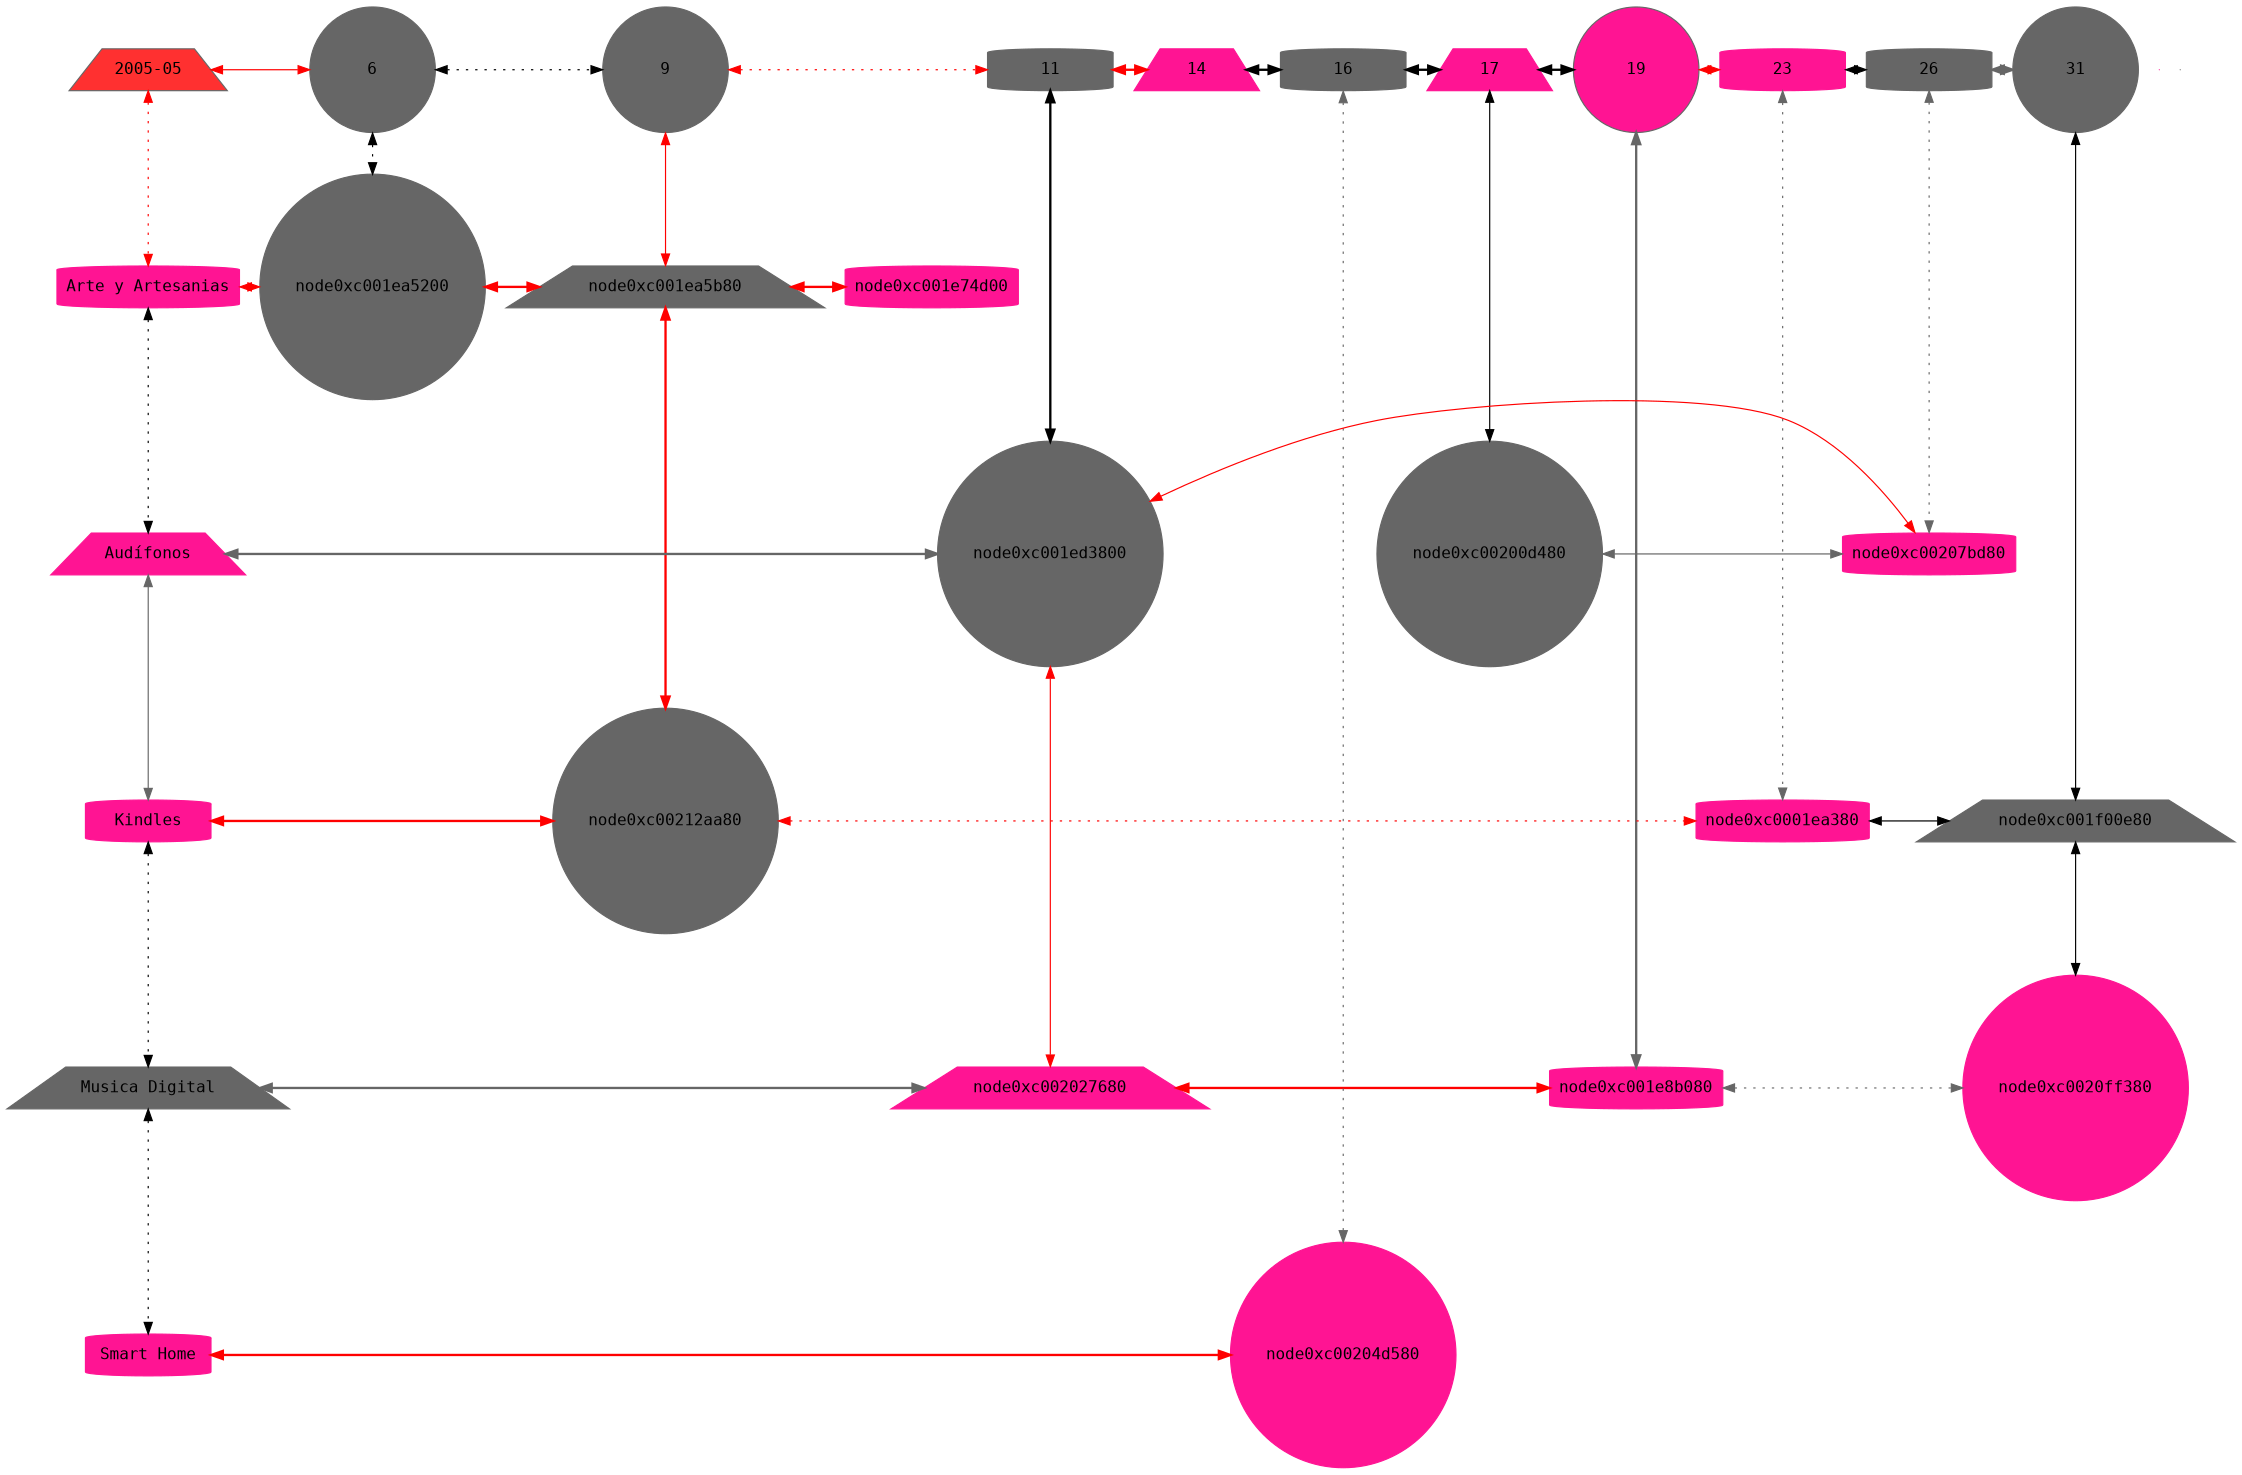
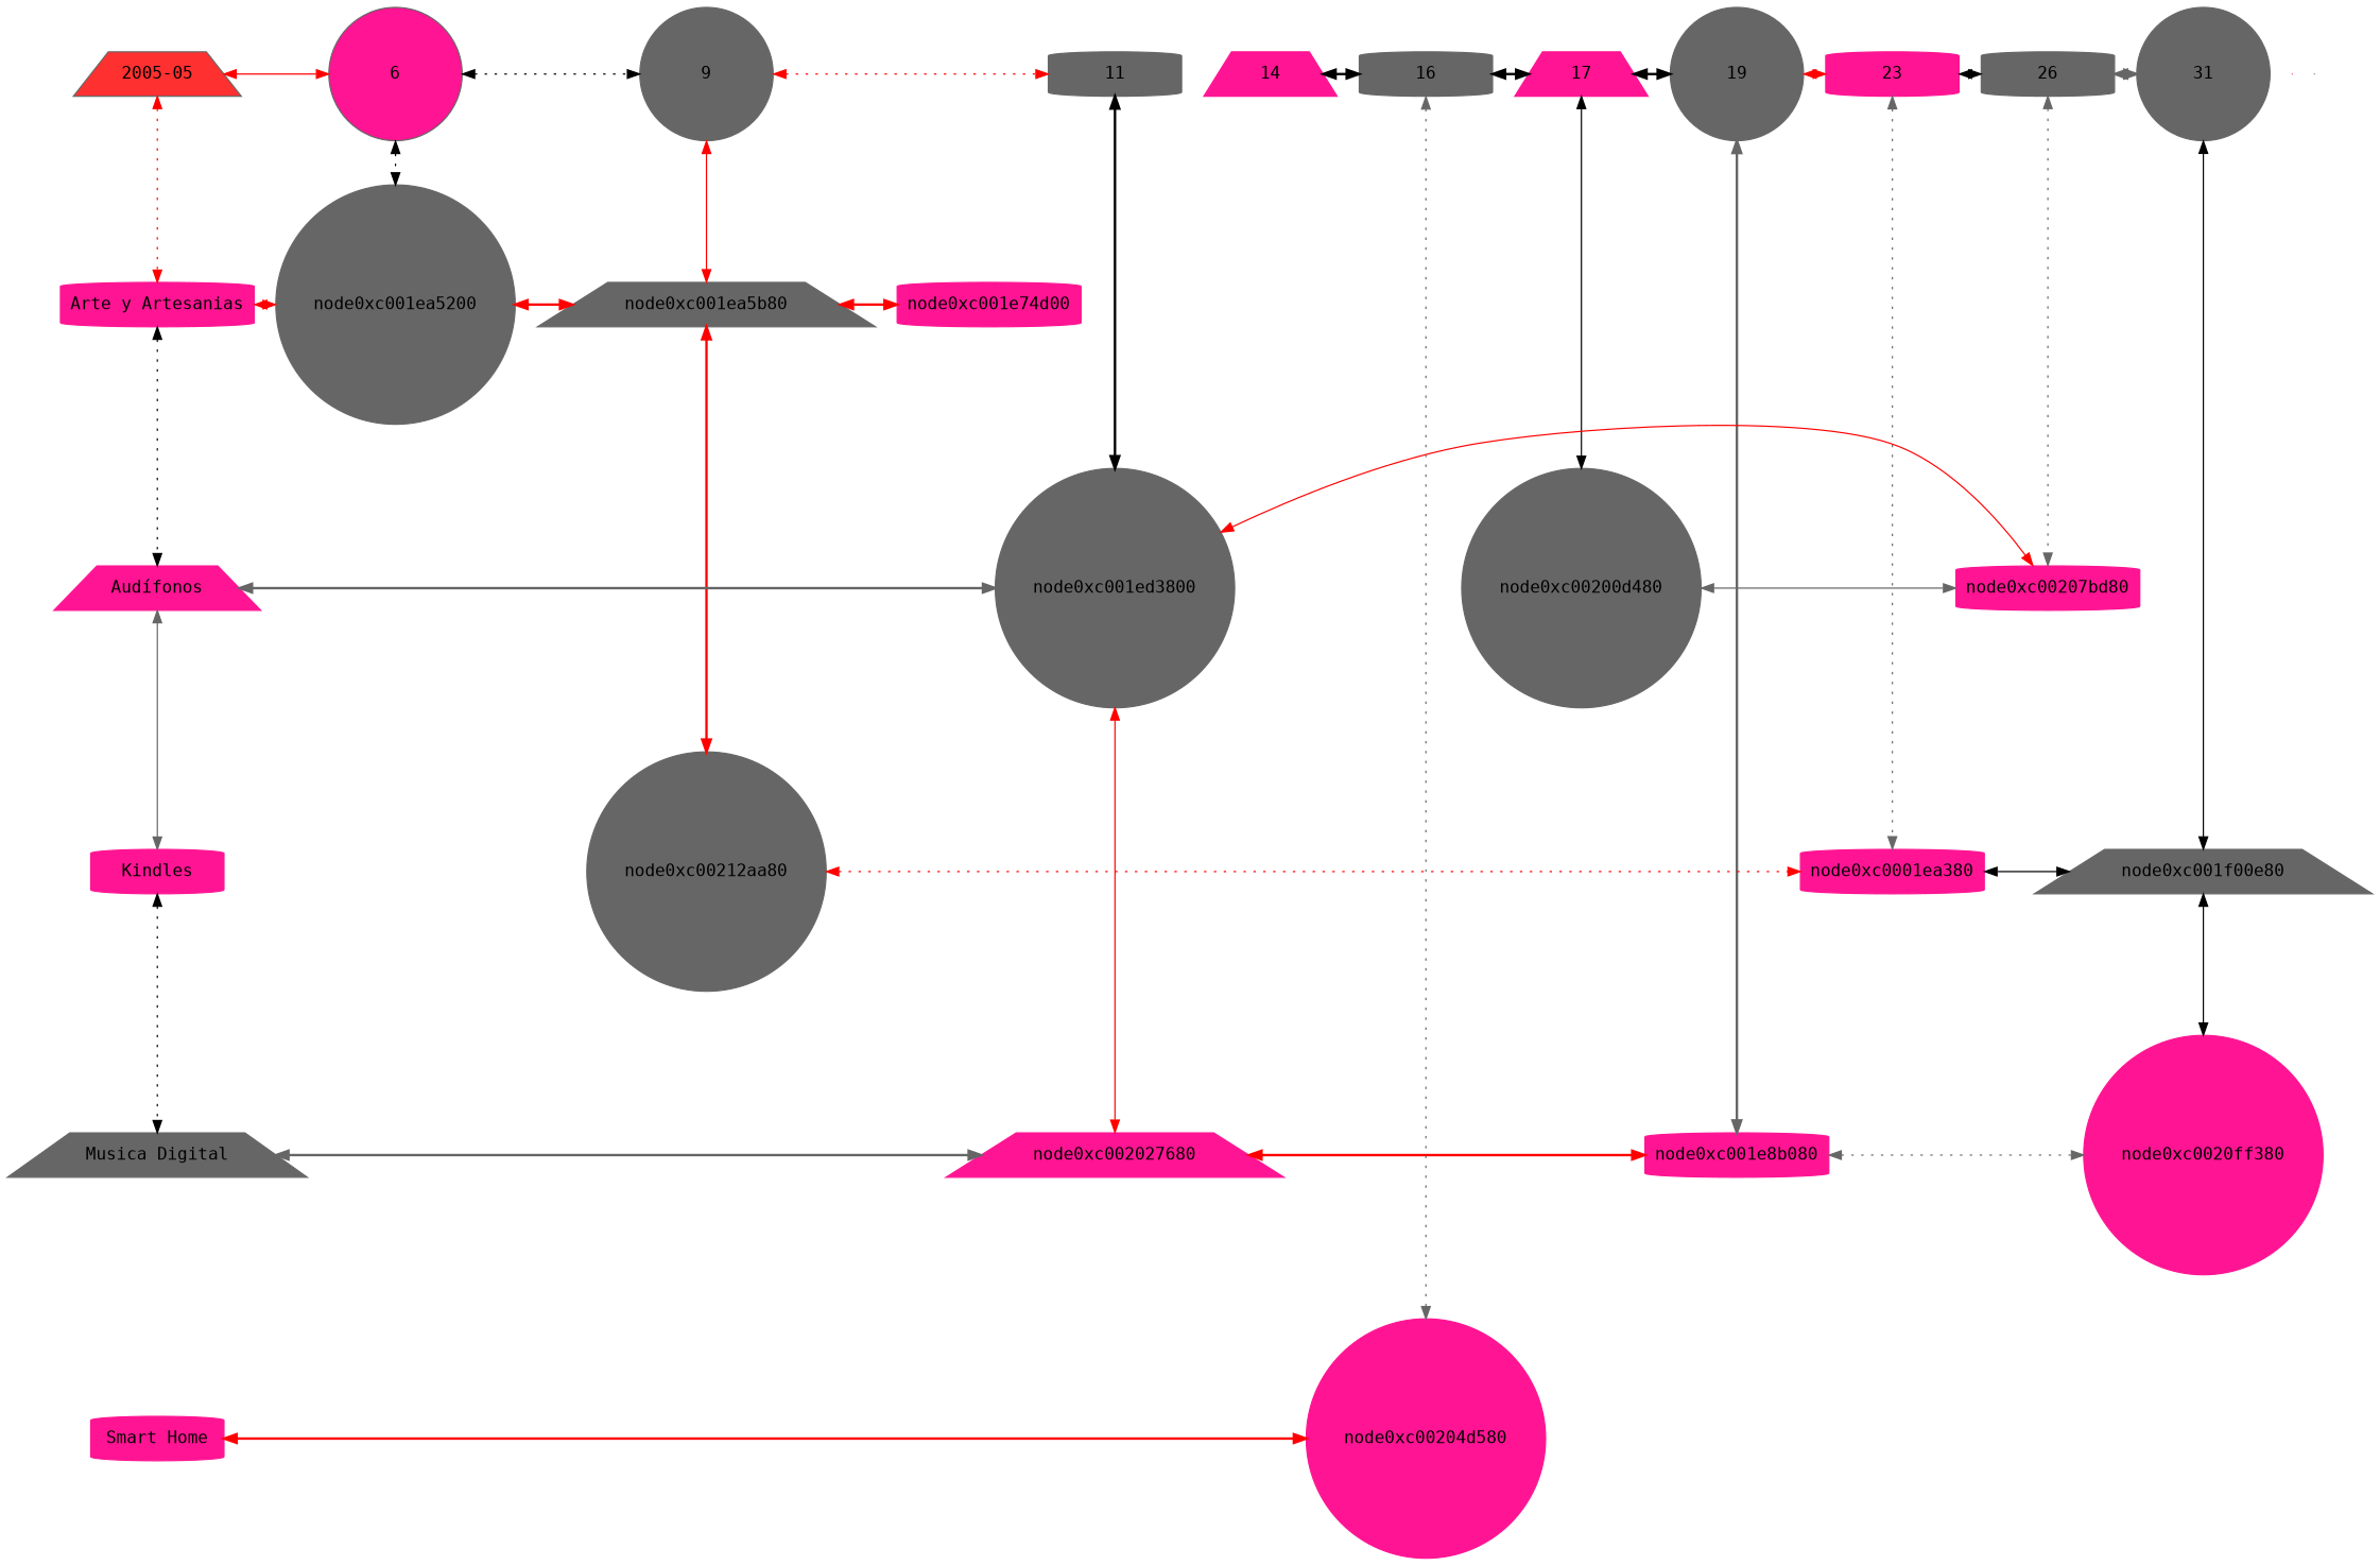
  digraph {
    fontname="DejaVu Sans Mono"
    node [color=gray40 fontname="DejaVu Sans Mono" group=1 shape=cylinder style=filled]
    edge [color=red dir=both fontname="DejaVu Sans Mono" style=dotted]
    n1 [fillcolor=firebrick1 label="2005-05" shape=trapezium width=1.5]
-   n2 [group=6 label=6 shape=circle width=1.5]
+   n2 [group=6 label=6 shape=circle width=1.5 fillcolor=deeppink]
    n3 [group=9 label=9 shape=circle width=1.5]
    n4 [group=11 label=11 width=1.5]
    n5 [color=deeppink group=14 label=14 shape=trapezium width=1.5]
    n6 [label="Musica Digital" shape=trapezium width=1.5]
    node0xc002027680 [color=deeppink group=11 shape=trapezium width=0.5]
    n8 [group=16 label=16 width=1.5]
    n9 [color=deeppink group=17 label=17 shape=trapezium width=1.5]
-   n10 [group=19 label=19 shape=circle width=1.5 fillcolor=deeppink]
+   n10 [group=19 label=19 shape=circle width=1.5]
    n11 [color=deeppink group=23 label=23 width=1.5]
    n12 [group=26 label=26 width=1.5]
    n13 [group=31 label=31 shape=circle width=1.5]
    n14 [color=deeppink label="Arte y Artesanias" width=1.5]
    node0xc001ea5200 [group=6 shape=circle width=0.5]
    node0xc001ea5b80 [group=9 shape=trapezium width=0.5]
    node0xc001e74d00 [color=deeppink group=14 width=0.5]
    n18 [color=deeppink label="Audífonos" shape=trapezium width=1.5]
    node0xc001ed3800 [group=11 shape=circle width=0.5]
    node0xc00200d480 [group=17 shape=circle width=0.5]
    node0xc00207bd80 [color=deeppink group=26 width=0.5]
    n22 [color=deeppink label=Kindles width=1.5]
    node0xc00212aa80 [group=9 shape=circle width=0.5]
    n24 [color=deeppink group=23 label=node0xc0001ea380 width=0.5]
    node0xc001f00e80 [group=31 shape=trapezium width=0.5]
    node0xc001e8b080 [color=deeppink group=19 width=0.5]
    node0xc0020ff380 [color=deeppink group=31 shape=circle width=0.5]
    n28 [color=deeppink label="Smart Home" width=1.5]
    node0xc00204d580 [color=deeppink group=16 shape=circle width=0.5]
    e0 [color=deeppink shape=point width=0 group="" style=""]
    e1 [shape=point width=0 group="" style=""]
    subgraph sub_1 {
      rank=same
      n1
      n2
    }
    subgraph sub_2 {
      rank=same
      n2
      n3
    }
    subgraph sub_3 {
      rank=same
      n3
      n4
    }
    subgraph sub_4 {
      rank=same
      n4
      n5
    }
    subgraph sub_5 {
      rank=same
      n6
      node0xc002027680
    }
    subgraph sub_6 {
      rank=same
      n5
      n8
    }
    subgraph sub_7 {
      rank=same
      n8
      n9
    }
    subgraph sub_8 {
      rank=same
      n9
      n10
    }
    subgraph sub_9 {
      rank=same
      n10
      n11
    }
    subgraph sub_10 {
      rank=same
      n11
      n12
    }
    subgraph sub_11 {
      rank=same
      n12
      n13
    }
    subgraph sub_12 {
      rank=same
      n14
      node0xc001ea5200
    }
    subgraph sub_13 {
      rank=same
      node0xc001ea5200
      node0xc001ea5b80
    }
    subgraph sub_14 {
      rank=same
      node0xc001ea5b80
      node0xc001e74d00
    }
    subgraph sub_15 {
      rank=same
      n18
      node0xc001ed3800
    }
    subgraph sub_16 {
      rank=same
      node0xc001ed3800
      node0xc00200d480
    }
    subgraph sub_17 {
      rank=same
      node0xc00200d480
      node0xc00207bd80
    }
    subgraph sub_18 {
      rank=same
      n22
      node0xc00212aa80
    }
    subgraph sub_19 {
      rank=same
      node0xc00212aa80
      n24
    }
    subgraph sub_20 {
      rank=same
      n24
      node0xc001f00e80
    }
    subgraph sub_21 {
      rank=same
      node0xc002027680
      node0xc001e8b080
    }
    subgraph sub_22 {
      rank=same
      node0xc001e8b080
      node0xc0020ff380
    }
    subgraph sub_23 {
      rank=same
      n28
      node0xc00204d580
    }
    n1 -> n2 [style=solid]
    n1 -> n14
    n2 -> n3 [color=black]
    n2 -> node0xc001ea5200 [color=black]
    n3 -> n4
    n3 -> node0xc001ea5b80 [style=solid]
-   n4 -> n5 [style=bold]
    n4 -> node0xc001ed3800 [color=black style=bold]
    n5 -> n8 [color=black style=bold]
    n6 -> node0xc002027680 [color=gray40 style=bold]
-   n6 -> n28 [color=black]
    node0xc002027680 -> node0xc001e8b080 [style=bold]
    n8 -> n9 [color=black style=bold]
    n8 -> node0xc00204d580 [color=gray40]
    n9 -> n10 [color=black style=bold]
    n9 -> node0xc00200d480 [color=black style=solid]
    n10 -> n11
    n10 -> node0xc001e8b080 [color=gray40 style=bold]
    n11 -> n12 [color=black]
    n11 -> n24 [color=gray40]
    n12 -> n13 [color=gray40 style=bold]
    n12 -> node0xc00207bd80 [color=gray40]
    n13 -> node0xc001f00e80 [color=black style=solid]
    n14 -> node0xc001ea5200
    n14 -> n18 [color=black]
    node0xc001ea5200 -> node0xc001ea5b80 [style=bold]
    node0xc001ea5b80 -> node0xc001e74d00 [style=bold]
    node0xc001ea5b80 -> node0xc00212aa80 [style=bold]
    n18 -> node0xc001ed3800 [color=gray40 style=bold]
    n18 -> n22 [color=gray40 style=solid]
    node0xc001ed3800 -> node0xc002027680 [style=solid]
    node0xc001ed3800 -> node0xc00207bd80 [style=solid]
    node0xc00200d480 -> node0xc00207bd80 [color=gray40 style=solid]
    n22 -> n6 [color=black]
-   n22 -> node0xc00212aa80 [style=bold]
    node0xc00212aa80 -> n24
    n24 -> node0xc001f00e80 [color=black style=solid]
    node0xc001f00e80 -> node0xc0020ff380 [color=black style=solid]
    node0xc001e8b080 -> node0xc0020ff380 [color=gray40]
    n28 -> node0xc00204d580 [style=bold]
  }
